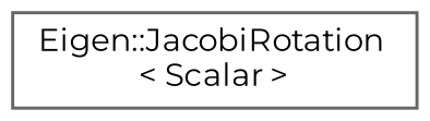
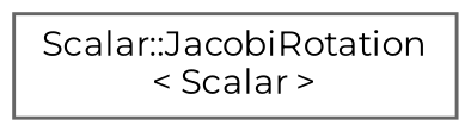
  digraph {
    rankdir=LR
    fontname=Montserrat
-   n1 [color=grey40 fillcolor=white fontname=Montserrat fontsize=10 height=0.2 label="Eigen::JacobiRotation\l\< Scalar \>" shape=box style=filled width=0.4]
+   n1 [color=grey40 fillcolor=white fontname=Montserrat fontsize=10 height=0.2 label="Scalar::JacobiRotation\l\< Scalar \>" shape=box style=filled width=0.4]
  }
